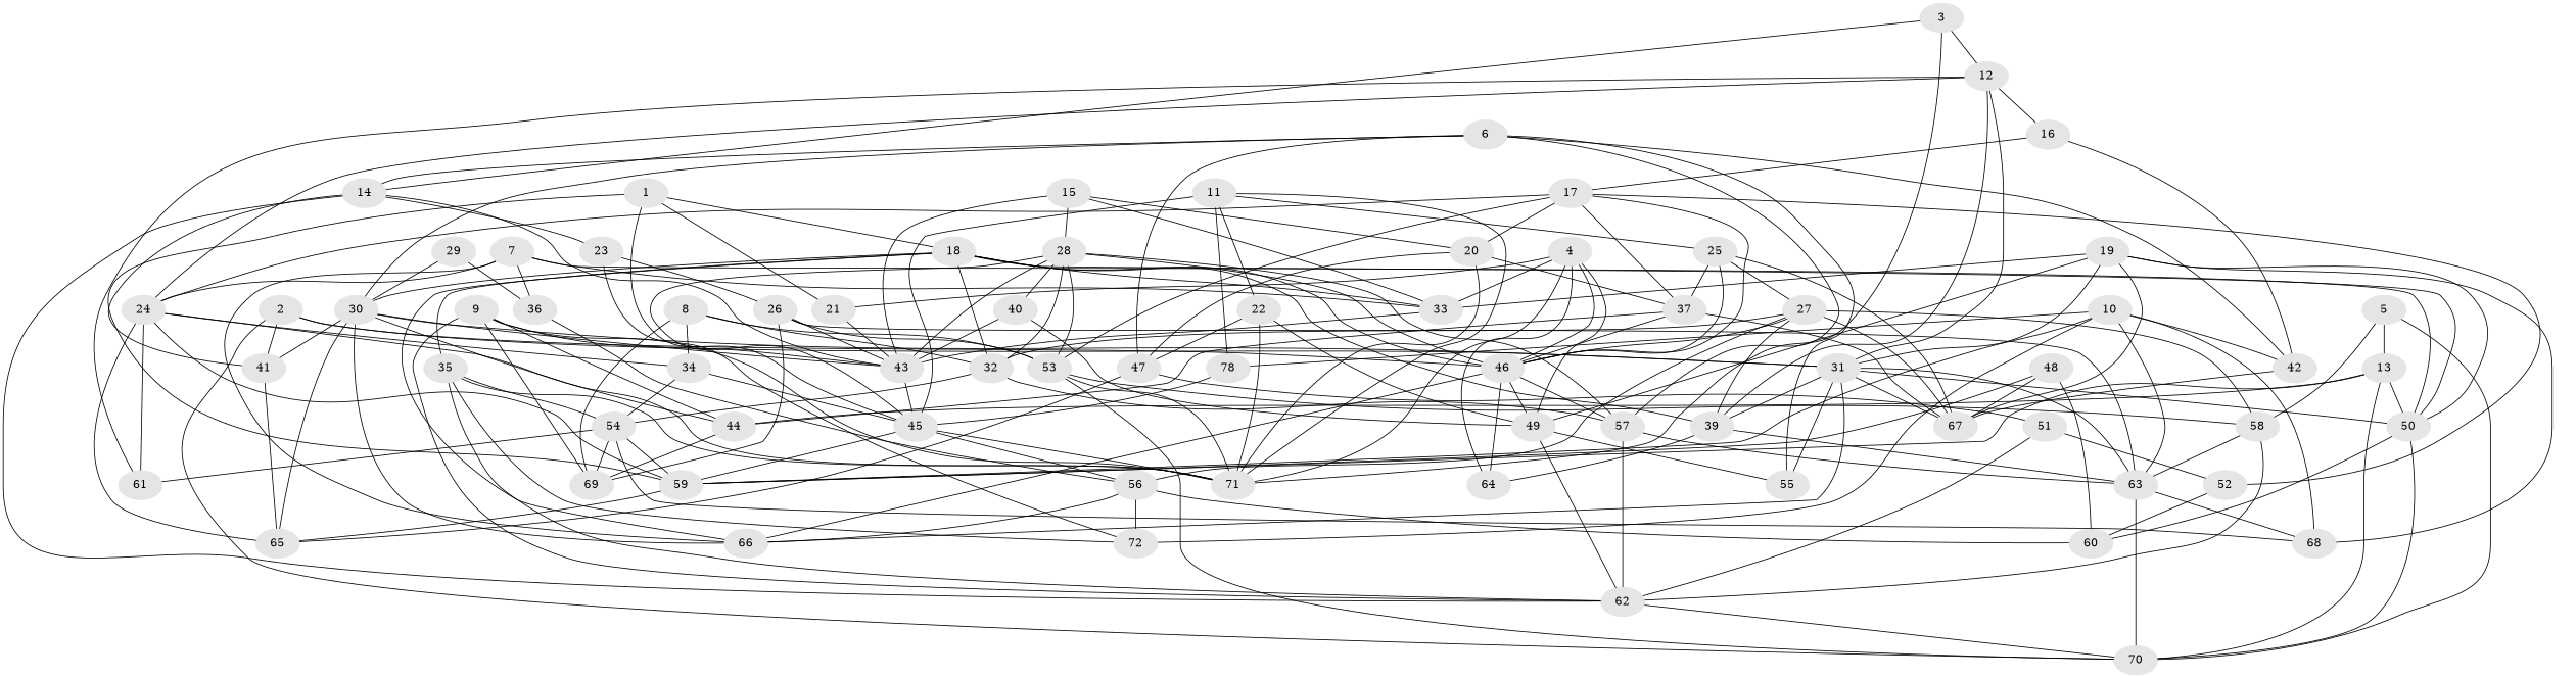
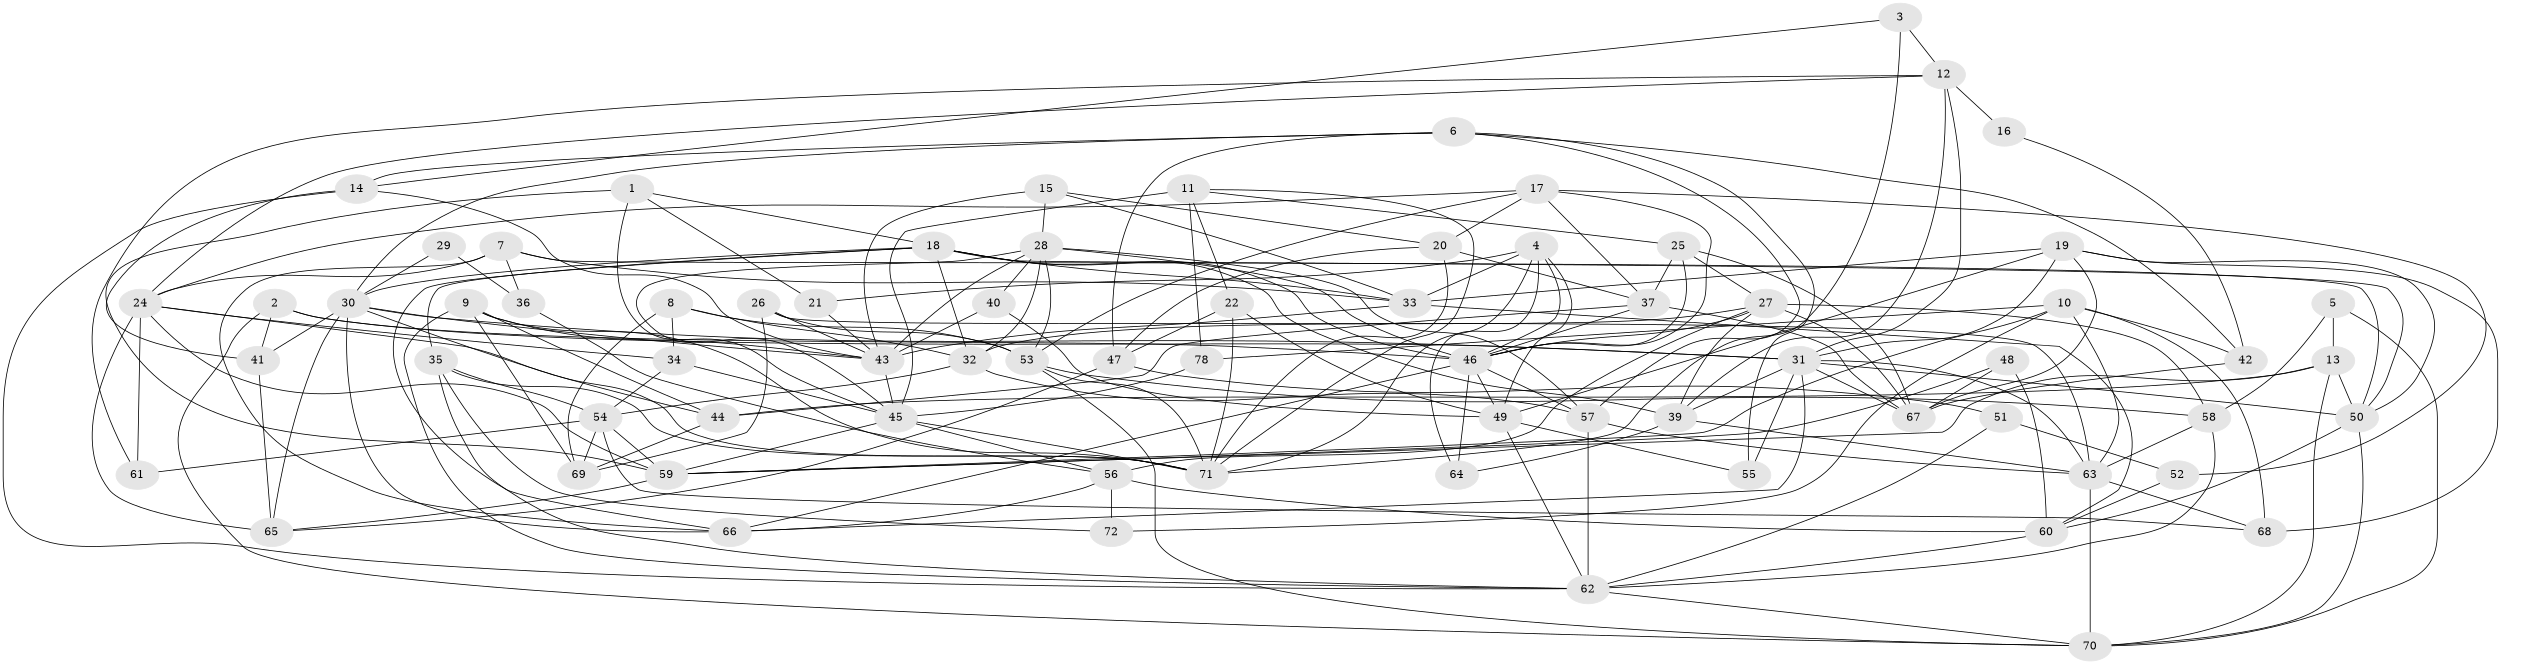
  graph {
    node [color=gray90 style=filled]
    edge [weight=1.0]
    1
    18
    21
    45
    59
    46
    33
    30
    50
    66
    32
    39
    35
    43
    71
    56
    65
    2
    31
    41
    70
    55
    63
    67
    49
    64
    57
    3
    12
    14
    24
    16
    61
    62
-   23
    4
    60
    5
    13
    58
    44
    6
    42
    47
    51
    7
    36
    34
    8
    53
    69
    54
    9
    10
    n55 [label=78]
    68
    72
    11
    22
    25
    37
    27
    17
    26
    15
    20
    28
    40
    52
    19
    29
    48
    1 -- 18
    1 -- 21
    1 -- 45
    1 -- 59 [weight=2.0]
    18 -- 46
    18 -- 33
    18 -- 30
    18 -- 50
    18 -- 66
    18 -- 32
    18 -- 39
    18 -- 35
    21 -- 43
    45 -- 59
    45 -- 71
    45 -- 56
    59 -- 65
    46 -- 66
    46 -- 49
    46 -- 64
    46 -- 57
    33 -- 43
+   33 -- 60
    30 -- 66
    30 -- 43
    30 -- 71
    30 -- 65
    30 -- 31
    30 -- 41
    50 -- 70
    50 -- 60
    32 -- 57
    32 -- 54
    39 -- 63
    39 -- 64
    35 -- 71
    35 -- 62
    35 -- 54
    35 -- 72
    43 -- 45 [weight=2.0]
    56 -- 66
    56 -- 60
    56 -- 72
    2 -- 46
    2 -- 31
    2 -- 41
    2 -- 70
    31 -- 50
    31 -- 66
    31 -- 39 [weight=2.0]
    31 -- 55 [weight=2.0]
    31 -- 63
    31 -- 67
    41 -- 65
    63 -- 70
    63 -- 68
    49 -- 55
    49 -- 62
    57 -- 63
    57 -- 62
    3 -- 71
    3 -- 12
    3 -- 14
    12 -- 39
    12 -- 31
    12 -- 24
    12 -- 16
    12 -- 61
    14 -- 43
    14 -- 41
    14 -- 62
-   14 -- 23
    24 -- 59
    24 -- 65
    24 -- 61
    24 -- 44
    24 -- 34
    16 -- 42
-   16 -- 17
    62 -- 70
-   23 -- 72
-   23 -- 26
    4 -- 21
    4 -- 46
    4 -- 33
    4 -- 71
    4 -- 49
    4 -- 64
+   60 -- 62
    5 -- 70
    5 -- 13
    5 -- 58
    13 -- 59
    13 -- 50
    13 -- 70
    13 -- 44
    58 -- 63
    58 -- 62
    44 -- 69
    6 -- 30
    6 -- 55
    6 -- 57
    6 -- 14
    6 -- 42
    6 -- 47
    42 -- 67 [weight=2.0]
    47 -- 65
    47 -- 51
    51 -- 62
    51 -- 52
    7 -- 33
    7 -- 50
    7 -- 66
    7 -- 24
    7 -- 36
    36 -- 56
    34 -- 45
    34 -- 54
    8 -- 32
    8 -- 34
    8 -- 53
    8 -- 69
    53 -- 71
    53 -- 70
    53 -- 58
    54 -- 59
    54 -- 61
    54 -- 69
    54 -- 68
    9 -- 43
    9 -- 71
    9 -- 62
    9 -- 44
    9 -- 69
    10 -- 59
    10 -- 63
    10 -- 42
    10 -- n55
    10 -- 68
    10 -- 72 [weight=2.0]
    n55 -- 45
    11 -- 45
    11 -- 71
    11 -- n55
    11 -- 22
    11 -- 25
    22 -- 71
    22 -- 49
    22 -- 47
    25 -- 46
    25 -- 67
    25 -- 37
    25 -- 27
    37 -- 46
    37 -- 67
    37 -- 44
    27 -- 46
    27 -- 32
    27 -- 39
    27 -- 56
    27 -- 67
    27 -- 58
    17 -- 46
    17 -- 24
    17 -- 53
    17 -- 37
    17 -- 20 [weight=2.0]
    17 -- 52
    26 -- 43
    26 -- 63 [weight=2.0]
    26 -- 53
    26 -- 69
    15 -- 33
    15 -- 43
    15 -- 20
    15 -- 28
    20 -- 71
    20 -- 47
    20 -- 37
    28 -- 45
    28 -- 46
    28 -- 32
    28 -- 43
    28 -- 57
    28 -- 53
    28 -- 40
    40 -- 43
    40 -- 49
    52 -- 60
    19 -- 33
    19 -- 50
    19 -- 31
    19 -- 67
    19 -- 49
    19 -- 68
    29 -- 30 [weight=2.0]
    29 -- 36
    48 -- 59
    48 -- 67
    48 -- 60
  }
